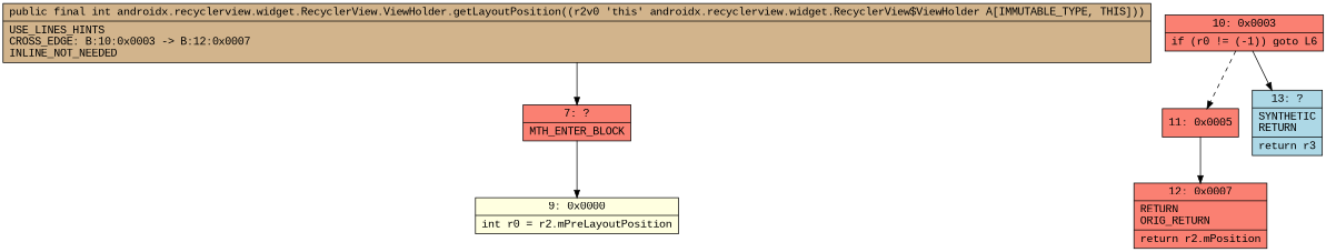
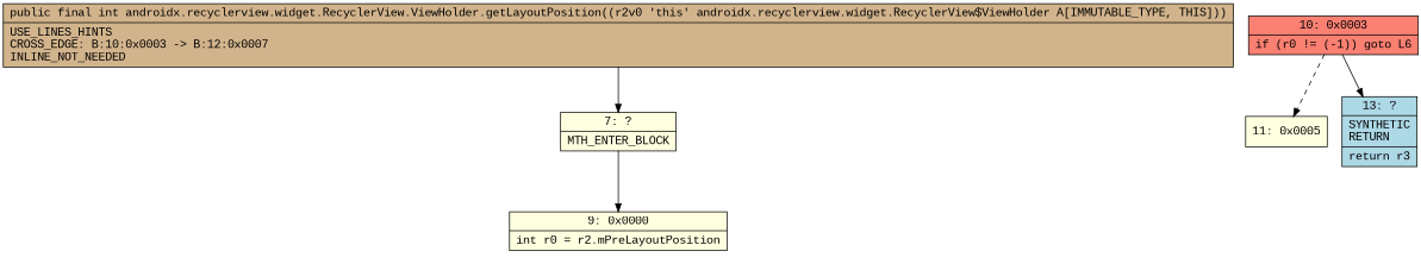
  digraph {
    fontname="Liberation Mono"
    node [fillcolor=salmon fontname="Liberation Mono" shape=record style=filled]
    edge [fontname="Liberation Mono"]
-   n1 [label="{7\:\ ?|MTH_ENTER_BLOCK\l}"]
+   n1 [fillcolor=lightyellow label="{7\:\ ?|MTH_ENTER_BLOCK\l}"]
    n2 [fillcolor=lightyellow label="{9\:\ 0x0000|int r0 = r2.mPreLayoutPosition\l}"]
    n3 [label="{10\:\ 0x0003|if (r0 != (\-1)) goto L6\l}"]
-   n4 [label="{11\:\ 0x0005}"]
+   n4 [fillcolor=lightyellow label="{11\:\ 0x0005}"]
    n5 [fillcolor=lightblue label="{13\:\ ?|SYNTHETIC\lRETURN\l|return r3\l}"]
-   n6 [label="{12\:\ 0x0007|RETURN\lORIG_RETURN\l|return r2.mPosition\l}"]
    n7 [fillcolor=tan label="{public final int androidx.recyclerview.widget.RecyclerView.ViewHolder.getLayoutPosition((r2v0 'this' androidx.recyclerview.widget.RecyclerView$ViewHolder A[IMMUTABLE_TYPE, THIS]))  | USE_LINES_HINTS\lCROSS_EDGE: B:10:0x0003 \-\> B:12:0x0007\lINLINE_NOT_NEEDED\l}"]
    n1 -> n2
    n3 -> n4 [style=dashed]
    n3 -> n5
-   n4 -> n6
    n7 -> n1
  }
